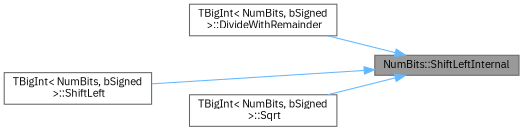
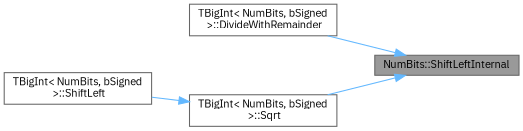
  digraph {
    fontname="IBM Plex Sans"
    rankdir=RL
    node [color=grey40 fillcolor=white fontname="IBM Plex Sans" fontsize=10 shape=box style=filled]
    edge [color=steelblue1 dir=back fontname="IBM Plex Sans" fontsize=10 labelfontname=Helvetica labelfontsize=10 style=solid]
    n1 [color=gray40 fillcolor=grey60 fontcolor=black height=0.2 label="NumBits::ShiftLeftInternal" width=0.4]
    n2 [height=0.2 label="TBigInt\< NumBits, bSigned\l \>::DivideWithRemainder" width=0.4]
    n3 [height=0.2 label="TBigInt\< NumBits, bSigned\l \>::ShiftLeft" width=0.4]
    n4 [height=0.2 label="TBigInt\< NumBits, bSigned\l \>::Sqrt" width=0.4]
    n1 -> n2
-   n1 -> n3
+   n4 -> n3
    n1 -> n4
  }
